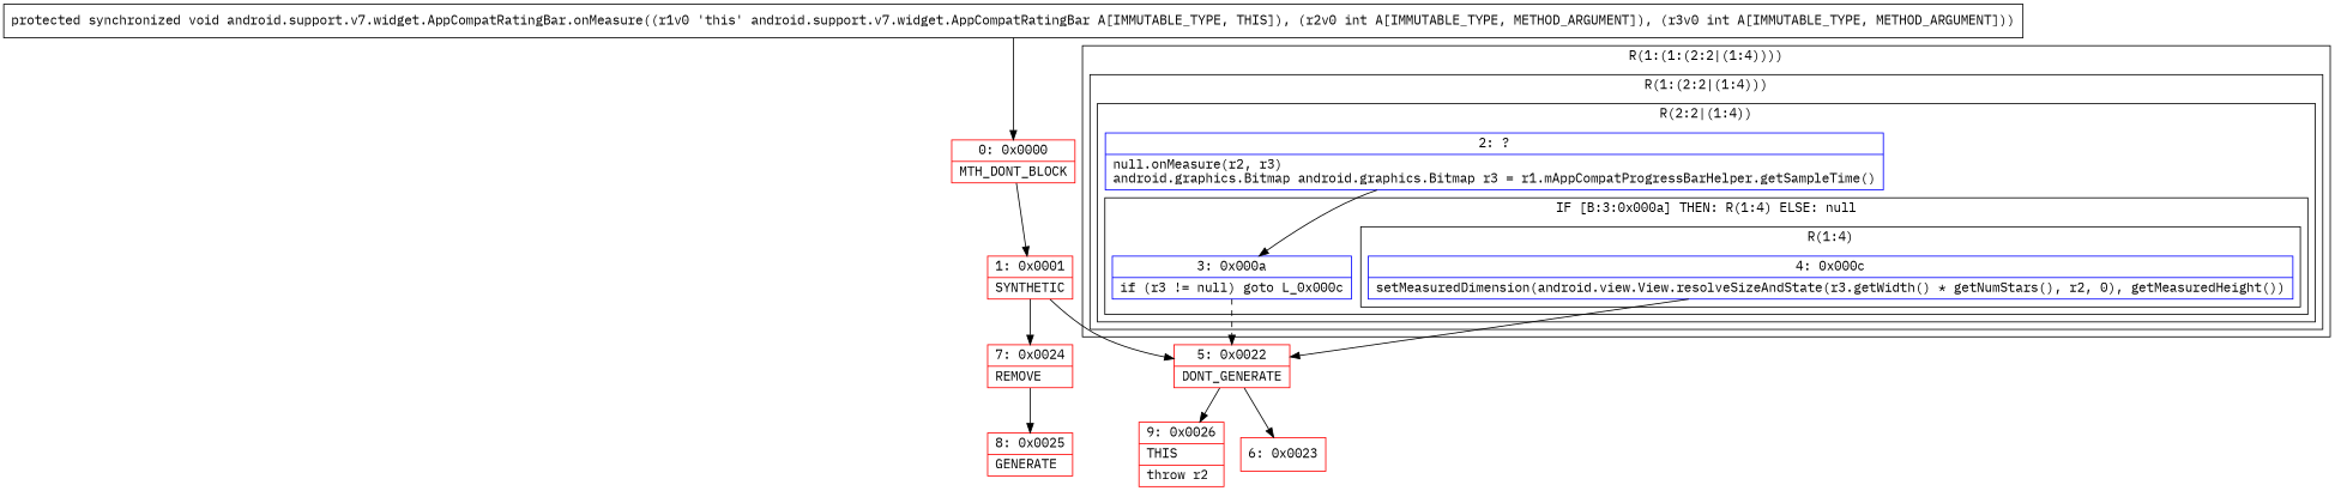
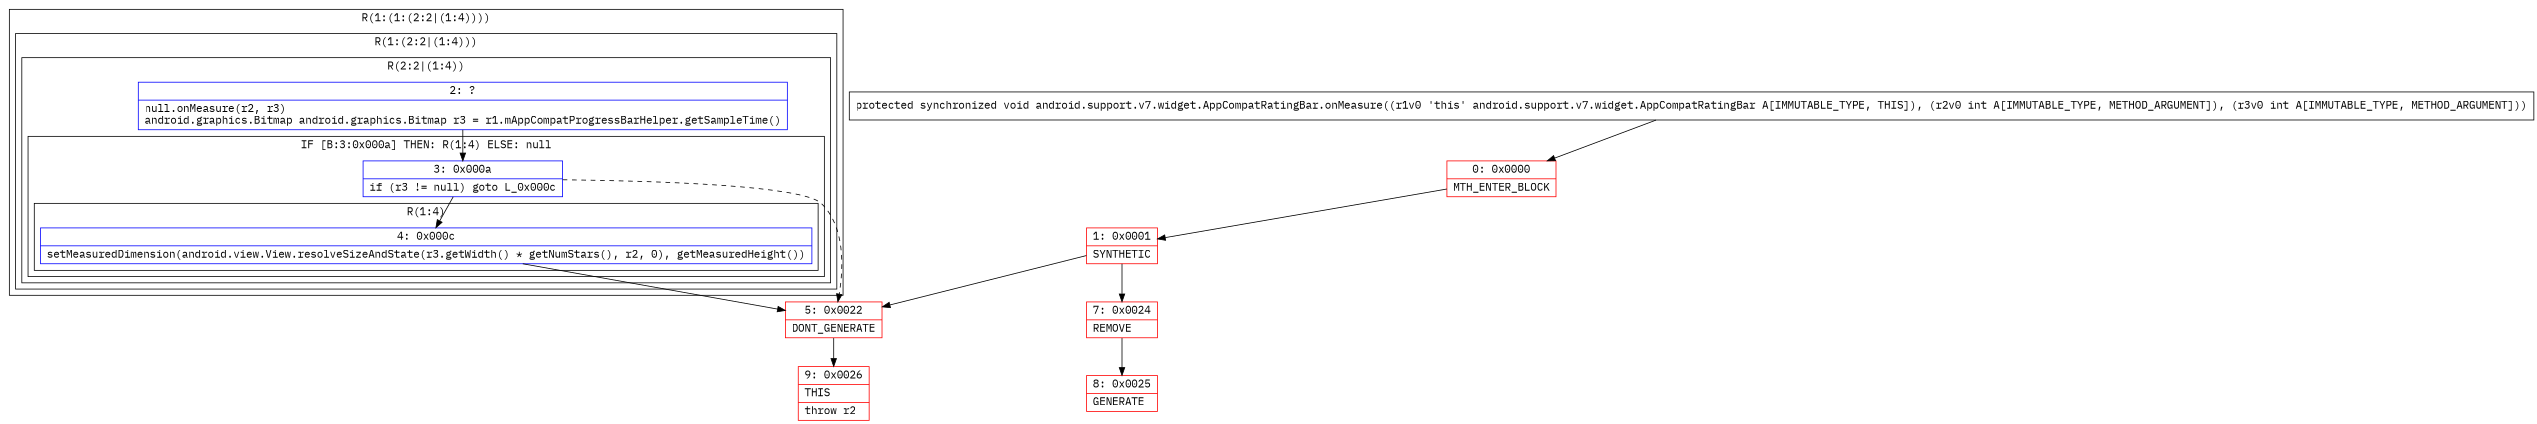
  digraph {
    fontname="IBM Plex Mono"
    node [color=red fontname="IBM Plex Mono" shape=record]
    edge [fontname="IBM Plex Mono"]
    n1 [color=blue label="{4\:\ 0x000c|setMeasuredDimension(android.view.View.resolveSizeAndState(r3.getWidth() * getNumStars(), r2, 0), getMeasuredHeight())\l}"]
    n2 [color=blue label="{3\:\ 0x000a|if (r3 != null) goto L_0x000c\l}"]
    n3 [color=blue label="{2\:\ ?|null.onMeasure(r2, r3)\landroid.graphics.Bitmap android.graphics.Bitmap r3 = r1.mAppCompatProgressBarHelper.getSampleTime()\l}"]
    n4 [label="{5\:\ 0x0022|DONT_GENERATE\l}"]
-   n5 [label="{6\:\ 0x0023}"]
    n6 [label="{9\:\ 0x0026|THIS\l|throw r2\l}"]
-   n7 [label="{0\:\ 0x0000|MTH_DONT_BLOCK\l}"]
+   n7 [label="{0\:\ 0x0000|MTH_ENTER_BLOCK\l}"]
    n8 [label="{1\:\ 0x0001|SYNTHETIC\l}"]
    n9 [label="{7\:\ 0x0024|REMOVE\l}"]
    n10 [label="{8\:\ 0x0025|GENERATE\l}"]
    n11 [label="{protected synchronized void android.support.v7.widget.AppCompatRatingBar.onMeasure((r1v0 'this' android.support.v7.widget.AppCompatRatingBar A[IMMUTABLE_TYPE, THIS]), (r2v0 int A[IMMUTABLE_TYPE, METHOD_ARGUMENT]), (r3v0 int A[IMMUTABLE_TYPE, METHOD_ARGUMENT])) }" color=""]
    subgraph cluster_1 {
      label="R(1:(1:(2:2|(1:4))))"
      subgraph cluster_2 {
        label="R(1:(2:2|(1:4)))"
        subgraph cluster_3 {
          label="R(2:2|(1:4))"
          n3
          subgraph cluster_4 {
            label="IF [B:3:0x000a] THEN: R(1:4) ELSE: null"
            n2
            subgraph cluster_5 {
              label="R(1:4)"
              n1
            }
          }
        }
      }
    }
    n1 -> n4
+   n2 -> n1
    n2 -> n4 [style=dashed]
    n3 -> n2
-   n4 -> n5
    n4 -> n6
    n7 -> n8
    n8 -> n4
    n8 -> n9
    n9 -> n10
    n11 -> n7
  }
